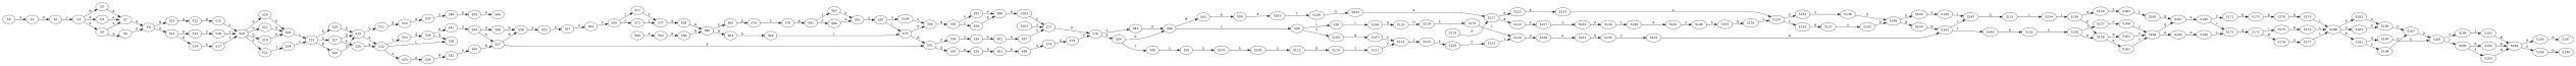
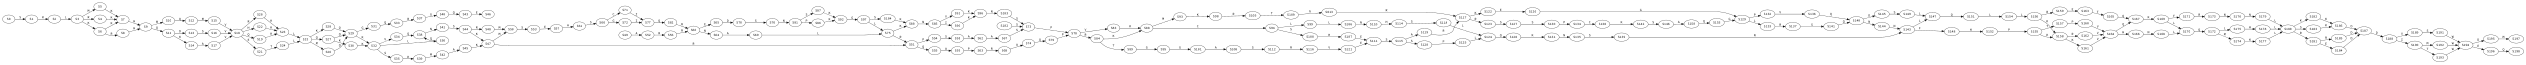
  strict digraph {
    fontname="Source Code Pro"
    rankdir=LR
    node [fontname="Source Code Pro"]
    edge [fontname="Source Code Pro"]
    S0
    S1
    S2
    S3
    S4
    S5
    S6
    S7
    S8
    S9
    S10
    S11
    S12
    S13
    S14
    S15
    S16
    S17
    S18
    S19
    S20
    S21
    S22
    S23
    S24
    S25
    S26
    S27
    S28
    S29
    S30
    S31
    S32
    S33
    S34
    S35
    S36
    S37
    S38
    S39
    S40
    S41
    S42
    S43
    S44
    S45
    S46
    S47
    S48
    S50
    S51
    S49
    S52
    S53
    S54
    S55
    S56
    S57
    S58
    S59
    S60
    S61
    S62
    S63
    S64
    S65
    S66
    S67
    S68
    S69
    S70
    S71
    S72
    S73
    S74
    S75
    S76
    S77
    S78
    S79
    S80
    S81
    S82
    S83
    S84
    S85
    S86
    S87
    S88
    S89
    S90
    S91
    S92
    S93
    S94
    S95
    S96
    S97
    S98
    S99
    S100
    S101
    S103
    S104
    S105
    S106
    S107
    S108
    S102
    S109
    S110
    S111
    S112
    n114 [label=S813]
    S114
    S115
    S116
    S117
    S118
    S119
    S120
    S121
    S122
    S123
    S124
    S125
    S126
    S127
    S128
    S129
    S130
    S131
    S132
    S133
    S134
    S135
    S136
    S137
    S138
    S139
    S140
    S141
    S142
    S143
    S144
    S145
    S146
    S147
    S148
    S149
    S150
    S151
    S152
    S153
    S154
    S155
    S156
    S157
    S158
    S159
    S160
    S161
    S162
    S163
    S164
    S165
    S166
    S167
    S168
    S169
    S170
    S171
    S172
    S173
    S174
    S175
    S176
    S177
    S178
    S179
    S180
    S181
    S182
    S183
    S184
    S185
    S186
    S187
    S188
    S189
    S190
    S191
    S192
    S193
    S194
    S195
    S196
    S197
    S198
    S0 -> S1 [label=S]
    S1 -> S2 [label=K]
    S2 -> S3 [label=L]
    S3 -> S4 [label=R]
    S3 -> S5 [label=M]
    S3 -> S6 [label=K]
    S4 -> S7 [label=K]
    S5 -> S7 [label=K]
    S6 -> S7 [label=K]
    S6 -> S8 [label=R]
    S7 -> S9 [label=H]
    S8 -> S9 [label=H]
    S9 -> S10 [label=W]
    S9 -> S11 [label=Q]
    S10 -> S12 [label=Q]
    S11 -> S13 [label=D]
    S11 -> S14 [label=K]
    S12 -> S15 [label=M]
    S13 -> S16 [label=S]
    S14 -> S17 [label=A]
    S15 -> S18 [label=V]
    S16 -> S18 [label=V]
    S17 -> S18 [label=V]
    S18 -> S19 [label=Q]
    S18 -> S20 [label=R]
    S18 -> S21 [label=E]
    S18 -> S22 [label=H]
    S19 -> S23 [label=K]
    S20 -> S23 [label=K]
    S21 -> S24 [label=T]
    S22 -> S23 [label=K]
    S23 -> S25 [label=L]
    S24 -> S25 [label=L]
    S25 -> S26 [label=M]
    S25 -> S27 [label=Q]
    S25 -> S28 [label=K]
    S26 -> S29 [label=Q]
    S27 -> S29 [label=Q]
    S27 -> S30 [label=K]
    S28 -> S29 [label=Q]
    S29 -> S31 [label=G]
    S29 -> S32 [label=K]
    S30 -> S32 [label=K]
    S31 -> S33 [label=Q]
    S32 -> S34 [label=V]
    S32 -> S35 [label=S]
    S32 -> S36 [label=L]
    S33 -> S37 [label=R]
    S34 -> S38 [label=Q]
    S35 -> S39 [label=K]
-   S38 -> S36 [label=Q]
+   S36 -> S38 [label=Q]
    S37 -> S40 [label=G]
    S38 -> S41 [label=N]
    S39 -> S42 [label=M]
    S40 -> S43 [label=Q]
    S41 -> S44 [label=S]
    S42 -> S45 [label=A]
    S43 -> S46 [label=E]
    S44 -> S47 [label=K]
    S44 -> S48 [label=R]
    S45 -> S47 [label=K]
    S47 -> S50 [label=M]
    S47 -> S51 [label=R]
    S48 -> S50 [label=M]
    S50 -> S53 [label=S]
    S51 -> S54 [label=P]
    S51 -> S55 [label=Q]
    S49 -> S52 [label=A]
    S52 -> S56 [label=R]
    S53 -> S57 [label=E]
    S54 -> S58 [label=S]
    S55 -> S59 [label=A]
    S56 -> S60 [label=R]
    S57 -> S61 [label=A]
    S58 -> S62 [label=A]
    S59 -> S63 [label=P]
    S60 -> S64 [label=N]
    S60 -> S65 [label=E]
    S61 -> S66 [label=S]
    S62 -> S67 [label=A]
    S63 -> S68 [label=R]
    S64 -> S69 [label=A]
    S65 -> S70 [label=D]
    S66 -> S71 [label=C]
    S66 -> S72 [label=G]
    S67 -> S73 [label=S]
    S68 -> S74 [label=A]
    S69 -> S75 [label=L]
    S70 -> S76 [label=S]
    S71 -> S77 [label=I]
    S72 -> S77 [label=I]
    S73 -> S78 [label=P]
    S74 -> S79 [label=Q]
    S75 -> S51 [label=R]
    S75 -> S80 [label=K]
    S76 -> S81 [label=N]
    S77 -> S82 [label=Q]
    S78 -> S83 [label=V]
    S78 -> S84 [label=R]
    S79 -> S78 [label=P]
    S80 -> S85 [label=N]
    S81 -> S86 [label=P]
    S81 -> S87 [label=S]
    S82 -> S60 [label=R]
    S83 -> S88 [label=K]
    S84 -> S88 [label=K]
    S84 -> S89 [label=T]
    S85 -> S90 [label=I]
    S85 -> S91 [label=V]
    S86 -> S92 [label=K]
    S87 -> S92 [label=K]
    S88 -> S93 [label=M]
    S88 -> S94 [label=C]
    S89 -> S95 [label=G]
    S90 -> S96 [label=K]
    S91 -> S96 [label=K]
    S92 -> S97 [label=G]
    S93 -> S98 [label=K]
    S94 -> S99 [label=L]
    S94 -> S100 [label=S]
    S95 -> S101 [label=G]
    S96 -> S103 [label=N]
    S97 -> S75 [label=L]
    S97 -> S104 [label=S]
    S98 -> S105 [label=R]
    S99 -> S106 [label=L]
    S100 -> S107 [label=H]
    S101 -> S108 [label=A]
    S103 -> S73 [label=S]
    S104 -> S80 [label=K]
    S105 -> S109 [label=T]
    S106 -> S110 [label=N]
    S107 -> S111 [label=E]
    S108 -> S112 [label=S]
    S102 -> S73 [label=S]
    S109 -> n114 [label=G]
    S110 -> S114 [label=H]
    S111 -> S115 [label=S]
    S112 -> S116 [label=R]
    n114 -> S117 [label=R]
    S114 -> S118 [label=S]
+   S115 -> S119 [label=A]
    S115 -> S120 [label=S]
    S116 -> S121 [label=V]
    S117 -> S122 [label=K]
    S117 -> S123 [label=R]
    S118 -> S124 [label=L]
    S119 -> S117 [label=R]
    S120 -> S125 [label=P]
    S121 -> S111 [label=E]
    S122 -> S126 [label=E]
    S123 -> S127 [label=S]
    S124 -> S128 [label=Q]
    S125 -> S124 [label=L]
    S126 -> S129 [label=G]
    S127 -> S130 [label=S]
    S128 -> S131 [label=K]
    S129 -> S132 [label=P]
    S129 -> S133 [label=L]
    S130 -> S134 [label=P]
    S131 -> S135 [label=N]
    S132 -> S136 [label=V]
    S133 -> S137 [label=R]
    S134 -> S138 [label=C]
    S135 -> S139 [label=S]
    S136 -> S140 [label=Q]
    S137 -> S141 [label=S]
    S138 -> S142 [label=K]
    S139 -> S143 [label=N]
    S140 -> S144 [label=N]
    S140 -> S145 [label=D]
    S141 -> S140 [label=Q]
    S142 -> S146 [label=S]
    S143 -> S147 [label=L]
    S143 -> S148 [label=F]
    S144 -> S143 [label=N]
    S145 -> S149 [label=S]
    S146 -> S150 [label=A]
    S147 -> S151 [label=Q]
    S148 -> S152 [label=H]
    S149 -> S147 [label=L]
    S150 -> S153 [label=Q]
    S151 -> S154 [label=L]
    S152 -> S155 [label=P]
    S153 -> S129 [label=G]
    S154 -> S156 [label=L]
    S155 -> S157 [label=T]
    S155 -> S158 [label=K]
    S156 -> S158 [label=K]
    S156 -> S159 [label=R]
    S157 -> S160 [label=P]
    S158 -> S161 [label=K]
    S158 -> S162 [label=R]
    S159 -> S163 [label=E]
    S160 -> S164 [label=V]
    S161 -> S164 [label=V]
    S162 -> S164 [label=V]
    S163 -> S165 [label=T]
    S164 -> S166 [label=H]
    S164 -> S167 [label=Q]
    S165 -> S167 [label=Q]
    S166 -> S168 [label=N]
    S167 -> S169 [label=K]
    S168 -> S170 [label=L]
    S169 -> S170 [label=L]
    S169 -> S171 [label=F]
    S170 -> S172 [label=Q]
    S171 -> S173 [label=R]
    S172 -> S174 [label=M]
    S172 -> S175 [label=L]
    S173 -> S176 [label=N]
    S174 -> S177 [label=K]
    S175 -> S178 [label=H]
    S176 -> S179 [label=N]
    S177 -> S180 [label=L]
    S178 -> S180 [label=L]
    S179 -> S180 [label=L]
    S180 -> S181 [label=R]
    S180 -> S182 [label=K]
    S180 -> S183 [label=S]
    S181 -> S184 [label=E]
    S181 -> S185 [label=R]
    S182 -> S186 [label=K]
    S183 -> S186 [label=K]
    S184 -> S187 [label=D]
-   S185 -> S188 [label=D]
+   S185 -> S187 [label=D]
    S186 -> S187 [label=D]
    S187 -> S188 [label=D]
    S188 -> S189 [label=V]
    S188 -> S190 [label=I]
    S189 -> S191 [label=S]
    S190 -> S192 [label=M]
    S190 -> S193 [label=T]
    S191 -> S194 [label=W]
    S192 -> S194 [label=W]
    S193 -> S194 [label=W]
    S194 -> S195 [label=D]
    S194 -> S196 [label=E]
    S195 -> S197 [label=M]
    S196 -> S198 [label=Q]
  }
